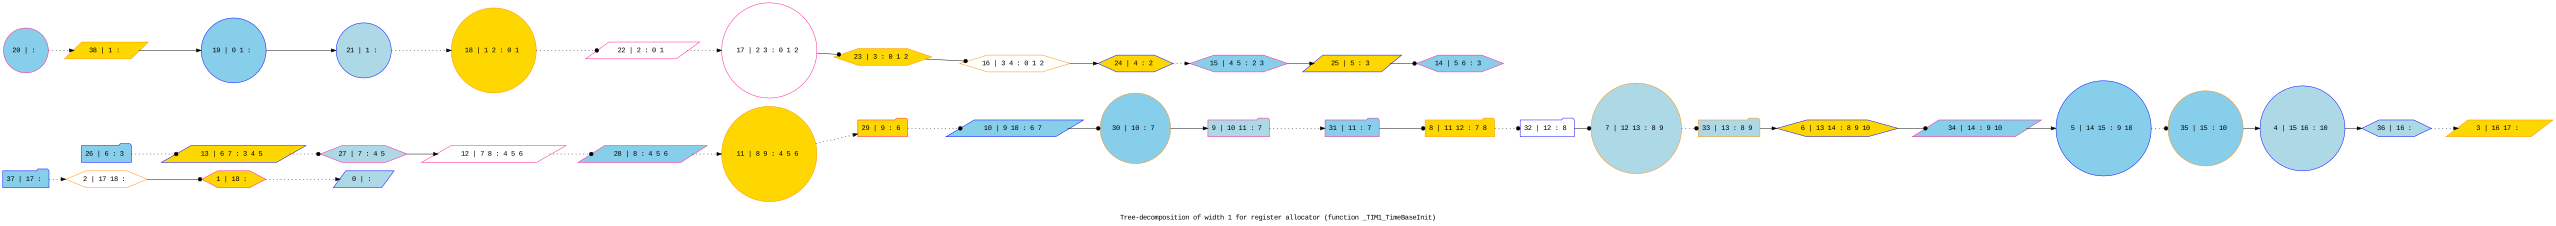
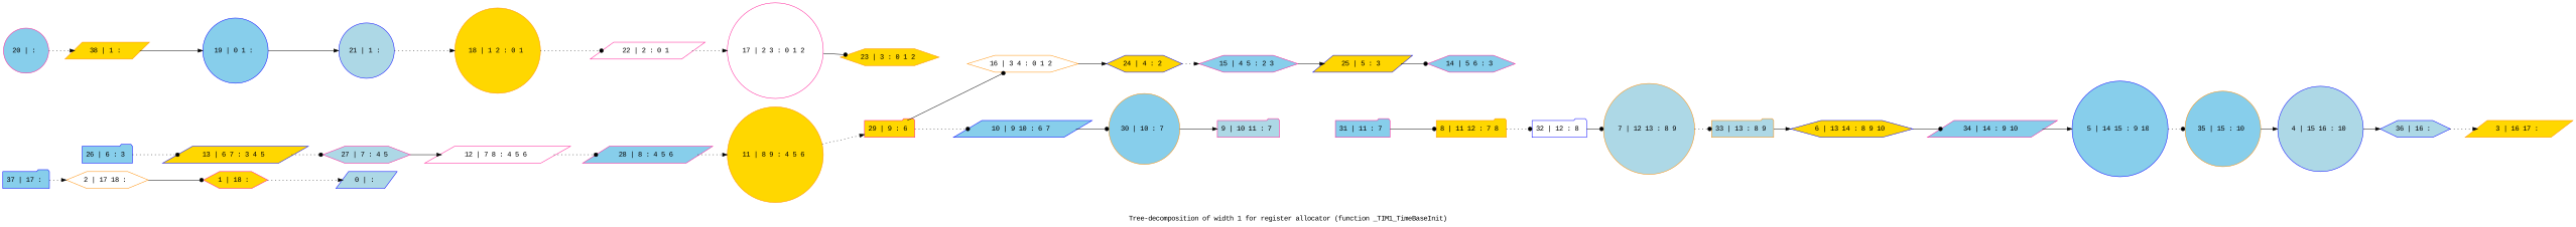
  digraph {
    fontname="Liberation Mono"
    label="Tree-decomposition of width 1 for register allocator (function _TIM1_TimeBaseInit)"
    rankdir=LR
    node [color=blue fillcolor=skyblue fontname="Liberation Mono" shape=circle style=filled]
    edge [arrowhead=normal fontname="Liberation Mono" style=dotted]
    n1 [fillcolor=lightblue label="0 | : " shape=parallelogram]
    n2 [color=deeppink fillcolor=gold label="1 | 18 : " shape=hexagon]
    n3 [color=darkorange fillcolor=white label="2 | 17 18 : " shape=hexagon]
    n4 [color=darkorange fillcolor=gold label="3 | 16 17 : " shape=parallelogram]
    n5 [label="37 | 17 : " shape=folder]
    n6 [fillcolor=lightblue label="4 | 15 16 : 10 "]
    n7 [fillcolor=lightblue label="36 | 16 : " shape=hexagon]
    n8 [label="5 | 14 15 : 9 10 "]
    n9 [color=darkorange label="35 | 15 : 10 "]
    n10 [fillcolor=gold label="6 | 13 14 : 8 9 10 " shape=hexagon]
    n11 [color=deeppink label="34 | 14 : 9 10 " shape=parallelogram]
    n12 [color=darkorange fillcolor=lightblue label="7 | 12 13 : 8 9 "]
    n13 [color=darkorange fillcolor=lightblue label="33 | 13 : 8 9 " shape=folder]
    n14 [color=darkorange fillcolor=gold label="8 | 11 12 : 7 8 " shape=folder]
    n15 [fillcolor=white label="32 | 12 : 8 " shape=folder]
    n16 [color=deeppink fillcolor=lightblue label="9 | 10 11 : 7 " shape=folder]
    n17 [color=deeppink label="31 | 11 : 7 " shape=folder]
    n18 [label="10 | 9 10 : 6 7 " shape=parallelogram]
    n19 [color=darkorange label="30 | 10 : 7 "]
    n20 [color=darkorange fillcolor=gold label="11 | 8 9 : 4 5 6 "]
    n21 [color=deeppink fillcolor=gold label="29 | 9 : 6 " shape=folder]
    n22 [color=deeppink fillcolor=white label="12 | 7 8 : 4 5 6 " shape=parallelogram]
    n23 [color=deeppink label="28 | 8 : 4 5 6 " shape=parallelogram]
    n24 [fillcolor=gold label="13 | 6 7 : 3 4 5 " shape=parallelogram]
    n25 [color=deeppink fillcolor=lightblue label="27 | 7 : 4 5 " shape=hexagon]
    n26 [color=deeppink label="14 | 5 6 : 3 " shape=hexagon]
    n27 [label="26 | 6 : 3 " shape=folder]
    n28 [color=deeppink label="15 | 4 5 : 2 3 " shape=hexagon]
    n29 [fillcolor=gold label="25 | 5 : 3 " shape=parallelogram]
    n30 [color=darkorange fillcolor=white label="16 | 3 4 : 0 1 2 " shape=hexagon]
    n31 [fillcolor=gold label="24 | 4 : 2 " shape=hexagon]
    n32 [color=deeppink fillcolor=white label="17 | 2 3 : 0 1 2 "]
    n33 [color=darkorange fillcolor=gold label="23 | 3 : 0 1 2 " shape=hexagon]
    n34 [color=darkorange fillcolor=gold label="18 | 1 2 : 0 1 "]
    n35 [color=deeppink fillcolor=white label="22 | 2 : 0 1 " shape=parallelogram]
    n36 [label="19 | 0 1 : "]
    n37 [fillcolor=lightblue label="21 | 1 : "]
    n38 [color=deeppink label="20 | : "]
    n39 [color=darkorange fillcolor=gold label="38 | 1 : " shape=parallelogram]
    n2 -> n1
    n3 -> n2 [arrowhead=dot style=solid]
    n5 -> n3
    n6 -> n7 [style=solid]
    n7 -> n4
    n8 -> n9 [arrowhead=dot]
    n9 -> n6 [style=solid]
    n10 -> n11 [arrowhead=dot style=solid]
    n11 -> n8 [style=solid]
    n12 -> n13 [arrowhead=dot]
    n13 -> n10 [style=solid]
    n14 -> n15 [arrowhead=dot]
    n15 -> n12 [arrowhead=dot style=solid]
-   n16 -> n17
    n17 -> n14 [arrowhead=dot style=solid]
    n18 -> n19 [arrowhead=dot style=solid]
    n19 -> n16 [style=solid]
    n20 -> n21
    n21 -> n18 [arrowhead=dot]
    n22 -> n23 [arrowhead=dot]
    n23 -> n20
    n24 -> n25 [arrowhead=dot]
    n25 -> n22 [style=solid]
    n27 -> n24 [arrowhead=dot]
    n28 -> n29 [style=solid]
    n29 -> n26 [arrowhead=dot style=solid]
    n30 -> n31 [style=solid]
    n31 -> n28
    n32 -> n33 [arrowhead=dot style=solid]
-   n33 -> n30 [arrowhead=dot style=solid]
+   n21 -> n30 [arrowhead=dot style=solid]
    n34 -> n35 [arrowhead=dot]
    n35 -> n32
    n36 -> n37 [style=solid]
    n37 -> n34
    n38 -> n39
    n39 -> n36 [style=solid]
  }
